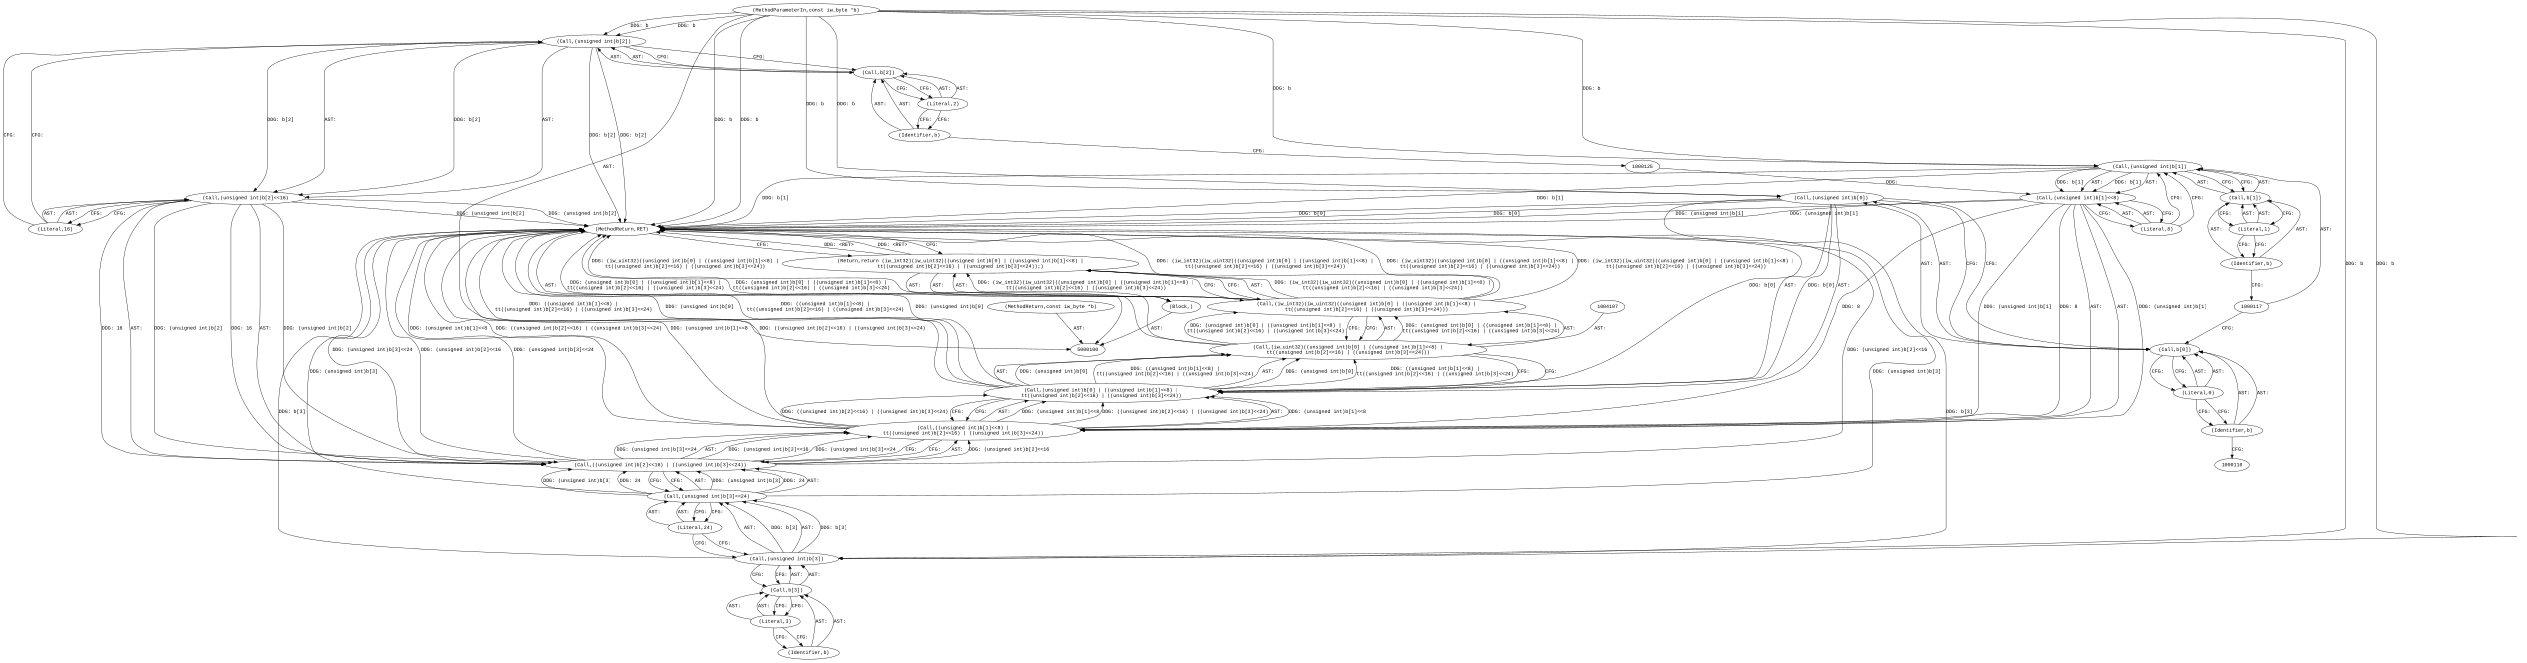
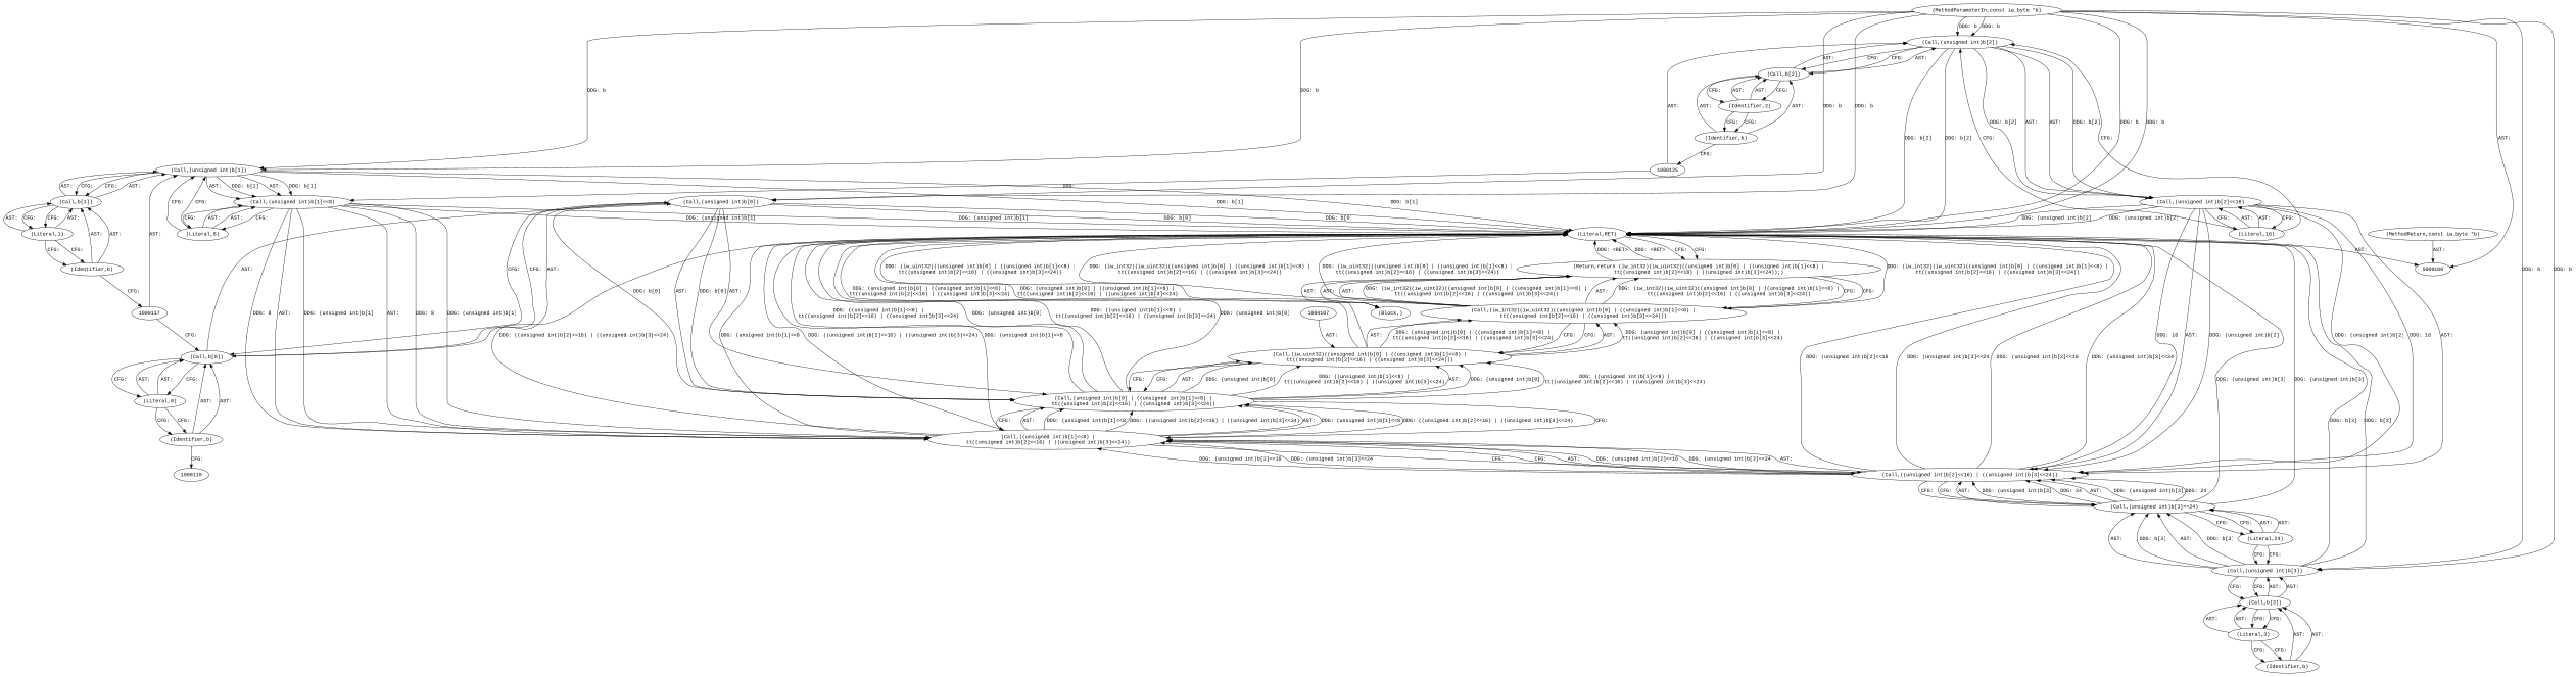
  digraph {
    fontname="Liberation Mono"
    node [fontname="Liberation Mono"]
    edge [fontname="Liberation Mono"]
-   n1 [label="(MethodReturn,RET)"]
+   n1 [label="(Literal,RET)"]
    n2 [label="(Return,return (iw_int32)(iw_uint32)((unsigned int)b[0] | ((unsigned int)b[1]<<8) |\n\t\t((unsigned int)b[2]<<16) | ((unsigned int)b[3]<<24));)"]
    n3 [label=5000100]
    n4 [label="(Block,)"]
    n5 [label="(Call,(iw_int32)(iw_uint32)((unsigned int)b[0] | ((unsigned int)b[1]<<8) |\n\t\t((unsigned int)b[2]<<16) | ((unsigned int)b[3]<<24)))"]
    n6 [label="(MethodParameterIn,const iw_byte *b)"]
    n7 [label="(Call,(unsigned int)b[0])"]
    n8 [label="(Call,(unsigned int)b[1])"]
    n9 [label="(Call,(unsigned int)b[2])"]
    n10 [label="(Call,(unsigned int)b[3])"]
    n11 [label="(Call,(unsigned int)b[0] | ((unsigned int)b[1]<<8) |\n\t\t((unsigned int)b[2]<<16) | ((unsigned int)b[3]<<24))"]
    n12 [label="(Call,b[0])"]
    n13 [label="(Call,(unsigned int)b[1]<<8)"]
    n14 [label="(Call,b[1])"]
    n15 [label="(Call,b[2])"]
    n16 [label="(Call,(unsigned int)b[2]<<16)"]
    n17 [label="(Call,(unsigned int)b[3]<<24)"]
    n18 [label="(Call,b[3])"]
    n19 [label="(MethodReturn,const iw_byte *b)"]
    n20 [label="(Call,(iw_uint32)((unsigned int)b[0] | ((unsigned int)b[1]<<8) |\n\t\t((unsigned int)b[2]<<16) | ((unsigned int)b[3]<<24)))"]
    n21 [label="(Call,((unsigned int)b[1]<<8) |\n\t\t((unsigned int)b[2]<<16) | ((unsigned int)b[3]<<24))"]
    n22 [label="(Call,((unsigned int)b[2]<<16) | ((unsigned int)b[3]<<24))"]
    n23 [label="(Literal,0)"]
    n24 [label="(Identifier,b)"]
    1000110
    n26 [label="(Literal,8)"]
    n27 [label="(Literal,1)"]
    n28 [label="(Identifier,b)"]
    1000117
-   n30 [label="(Literal,2)"]
+   n30 [label="(Identifier,2)"]
    n31 [label="(Identifier,b)"]
    1000125
    n33 [label="(Literal,24)"]
    n34 [label="(Literal,16)"]
    n35 [label="(Literal,3)"]
    n36 [label="(Identifier,b)"]
    n37 [label=1004107]
    n1 -> n2 [label="CFG: "]
    n1 -> n2 [label="CFG: "]
    n1 -> n3 [label="AST: "]
    n2 -> n1 [label="DDG: <RET>"]
    n2 -> n1 [label="DDG: <RET>"]
    n2 -> n4 [label="AST: "]
    n2 -> n4 [label="AST: "]
    n2 -> n5 [label="CFG: "]
    n2 -> n5 [label="CFG: "]
-   n4 -> n3 [label="AST: "]
    n5 -> n1 [label="DDG: (iw_int32)(iw_uint32)((unsigned int)b[0] | ((unsigned int)b[1]<<8) |\n\t\t((unsigned int)b[2]<<16) | ((unsigned int)b[3]<<24))"]
    n5 -> n1 [label="DDG: (iw_uint32)((unsigned int)b[0] | ((unsigned int)b[1]<<8) |\n\t\t((unsigned int)b[2]<<16) | ((unsigned int)b[3]<<24))"]
    n5 -> n1 [label="DDG: (iw_int32)(iw_uint32)((unsigned int)b[0] | ((unsigned int)b[1]<<8) |\n\t\t((unsigned int)b[2]<<16) | ((unsigned int)b[3]<<24))"]
    n5 -> n1 [label="DDG: (iw_uint32)((unsigned int)b[0] | ((unsigned int)b[1]<<8) |\n\t\t((unsigned int)b[2]<<16) | ((unsigned int)b[3]<<24))"]
    n5 -> n2 [label="AST: "]
    n5 -> n2 [label="DDG: (iw_int32)(iw_uint32)((unsigned int)b[0] | ((unsigned int)b[1]<<8) |\n\t\t((unsigned int)b[2]<<16) | ((unsigned int)b[3]<<24))"]
    n5 -> n2 [label="AST: "]
    n5 -> n2 [label="DDG: (iw_int32)(iw_uint32)((unsigned int)b[0] | ((unsigned int)b[1]<<8) |\n\t\t((unsigned int)b[2]<<16) | ((unsigned int)b[3]<<24))"]
    n5 -> n20 [label="CFG: "]
    n5 -> n20 [label="CFG: "]
    n6 -> n1 [label="DDG: b"]
    n6 -> n1 [label="DDG: b"]
    n6 -> n3 [label="AST: "]
    n6 -> n7 [label="DDG: b"]
    n6 -> n7 [label="DDG: b"]
    n6 -> n8 [label="DDG: b"]
    n6 -> n8 [label="DDG: b"]
    n6 -> n9 [label="DDG: b"]
    n6 -> n9 [label="DDG: b"]
    n6 -> n10 [label="DDG: b"]
    n6 -> n10 [label="DDG: b"]
    n7 -> n1 [label="DDG: b[0]"]
    n7 -> n1 [label="DDG: b[0]"]
    n7 -> n11 [label="AST: "]
    n7 -> n11 [label="DDG: b[0]"]
    n7 -> n11 [label="AST: "]
    n7 -> n11 [label="DDG: b[0]"]
    n7 -> n12 [label="CFG: "]
    n7 -> n12 [label="CFG: "]
    n8 -> n1 [label="DDG: b[1]"]
    n8 -> n1 [label="DDG: b[1]"]
    n8 -> n13 [label="AST: "]
    n8 -> n13 [label="DDG: b[1]"]
    n8 -> n13 [label="AST: "]
    n8 -> n13 [label="DDG: b[1]"]
    n8 -> n14 [label="CFG: "]
    n8 -> n14 [label="CFG: "]
    n9 -> n1 [label="DDG: b[2]"]
    n9 -> n1 [label="DDG: b[2]"]
    n9 -> n15 [label="CFG: "]
    n9 -> n15 [label="CFG: "]
    n9 -> n16 [label="AST: "]
    n9 -> n16 [label="DDG: b[2]"]
    n9 -> n16 [label="AST: "]
    n9 -> n16 [label="DDG: b[2]"]
    n10 -> n1 [label="DDG: b[3]"]
    n10 -> n1 [label="DDG: b[3]"]
    n10 -> n17 [label="AST: "]
    n10 -> n17 [label="DDG: b[3]"]
    n10 -> n17 [label="AST: "]
    n10 -> n17 [label="DDG: b[3]"]
    n10 -> n18 [label="CFG: "]
    n10 -> n18 [label="CFG: "]
    n11 -> n1 [label="DDG: ((unsigned int)b[1]<<8) |\n\t\t((unsigned int)b[2]<<16) | ((unsigned int)b[3]<<24)"]
    n11 -> n1 [label="DDG: (unsigned int)b[0]"]
    n11 -> n1 [label="DDG: ((unsigned int)b[1]<<8) |\n\t\t((unsigned int)b[2]<<16) | ((unsigned int)b[3]<<24)"]
    n11 -> n1 [label="DDG: (unsigned int)b[0]"]
    n11 -> n20 [label="AST: "]
    n11 -> n20 [label="DDG: (unsigned int)b[0]"]
    n11 -> n20 [label="DDG: ((unsigned int)b[1]<<8) |\n\t\t((unsigned int)b[2]<<16) | ((unsigned int)b[3]<<24)"]
    n11 -> n20 [label="AST: "]
    n11 -> n20 [label="DDG: (unsigned int)b[0]"]
    n11 -> n20 [label="DDG: ((unsigned int)b[1]<<8) |\n\t\t((unsigned int)b[2]<<16) | ((unsigned int)b[3]<<24)"]
    n11 -> n21 [label="CFG: "]
    n11 -> n21 [label="CFG: "]
    n12 -> n7 [label="AST: "]
    n12 -> n7 [label="AST: "]
    n12 -> n23 [label="CFG: "]
    n12 -> n23 [label="CFG: "]
    n13 -> n1 [label="DDG: (unsigned int)b[1]"]
    n13 -> n1 [label="DDG: (unsigned int)b[1]"]
    n13 -> n21 [label="AST: "]
    n13 -> n21 [label="DDG: (unsigned int)b[1]"]
    n13 -> n21 [label="DDG: 8"]
    n13 -> n21 [label="AST: "]
    n13 -> n21 [label="DDG: (unsigned int)b[1]"]
    n13 -> n21 [label="DDG: 8"]
    n13 -> n26 [label="CFG: "]
    n13 -> n26 [label="CFG: "]
    n14 -> n8 [label="AST: "]
    n14 -> n8 [label="AST: "]
    n14 -> n27 [label="CFG: "]
    n14 -> n27 [label="CFG: "]
    n15 -> n9 [label="AST: "]
    n15 -> n9 [label="AST: "]
    n15 -> n30 [label="CFG: "]
    n15 -> n30 [label="CFG: "]
    n16 -> n1 [label="DDG: (unsigned int)b[2]"]
    n16 -> n1 [label="DDG: (unsigned int)b[2]"]
    n16 -> n22 [label="AST: "]
    n16 -> n22 [label="DDG: (unsigned int)b[2]"]
    n16 -> n22 [label="DDG: 16"]
    n16 -> n22 [label="AST: "]
    n16 -> n22 [label="DDG: (unsigned int)b[2]"]
    n16 -> n22 [label="DDG: 16"]
    n16 -> n34 [label="CFG: "]
    n16 -> n34 [label="CFG: "]
    n17 -> n1 [label="DDG: (unsigned int)b[3]"]
    n17 -> n1 [label="DDG: (unsigned int)b[3]"]
    n17 -> n22 [label="AST: "]
    n17 -> n22 [label="DDG: (unsigned int)b[3]"]
    n17 -> n22 [label="DDG: 24"]
    n17 -> n22 [label="AST: "]
    n17 -> n22 [label="DDG: (unsigned int)b[3]"]
    n17 -> n22 [label="DDG: 24"]
    n17 -> n33 [label="CFG: "]
    n17 -> n33 [label="CFG: "]
    n18 -> n10 [label="AST: "]
    n18 -> n10 [label="AST: "]
    n18 -> n35 [label="CFG: "]
    n18 -> n35 [label="CFG: "]
    n19 -> n3 [label="AST: "]
    n20 -> n1 [label="DDG: (unsigned int)b[0] | ((unsigned int)b[1]<<8) |\n\t\t((unsigned int)b[2]<<16) | ((unsigned int)b[3]<<24)"]
    n20 -> n1 [label="DDG: (unsigned int)b[0] | ((unsigned int)b[1]<<8) |\n\t\t((unsigned int)b[2]<<16) | ((unsigned int)b[3]<<24)"]
    n20 -> n5 [label="AST: "]
    n20 -> n5 [label="DDG: (unsigned int)b[0] | ((unsigned int)b[1]<<8) |\n\t\t((unsigned int)b[2]<<16) | ((unsigned int)b[3]<<24)"]
    n20 -> n5 [label="AST: "]
    n20 -> n5 [label="DDG: (unsigned int)b[0] | ((unsigned int)b[1]<<8) |\n\t\t((unsigned int)b[2]<<16) | ((unsigned int)b[3]<<24)"]
    n20 -> n11 [label="CFG: "]
    n20 -> n11 [label="CFG: "]
    n21 -> n1 [label="DDG: (unsigned int)b[1]<<8"]
    n21 -> n1 [label="DDG: ((unsigned int)b[2]<<16) | ((unsigned int)b[3]<<24)"]
    n21 -> n1 [label="DDG: (unsigned int)b[1]<<8"]
    n21 -> n1 [label="DDG: ((unsigned int)b[2]<<16) | ((unsigned int)b[3]<<24)"]
    n21 -> n11 [label="AST: "]
    n21 -> n11 [label="DDG: (unsigned int)b[1]<<8"]
    n21 -> n11 [label="DDG: ((unsigned int)b[2]<<16) | ((unsigned int)b[3]<<24)"]
    n21 -> n11 [label="AST: "]
    n21 -> n11 [label="DDG: (unsigned int)b[1]<<8"]
    n21 -> n11 [label="DDG: ((unsigned int)b[2]<<16) | ((unsigned int)b[3]<<24)"]
    n21 -> n22 [label="CFG: "]
    n21 -> n22 [label="CFG: "]
    n22 -> n1 [label="DDG: (unsigned int)b[2]<<16"]
    n22 -> n1 [label="DDG: (unsigned int)b[3]<<24"]
    n22 -> n1 [label="DDG: (unsigned int)b[2]<<16"]
    n22 -> n1 [label="DDG: (unsigned int)b[3]<<24"]
    n22 -> n17 [label="CFG: "]
    n22 -> n17 [label="CFG: "]
    n22 -> n21 [label="AST: "]
    n22 -> n21 [label="DDG: (unsigned int)b[2]<<16"]
    n22 -> n21 [label="DDG: (unsigned int)b[3]<<24"]
    n22 -> n21 [label="AST: "]
    n22 -> n21 [label="DDG: (unsigned int)b[2]<<16"]
    n22 -> n21 [label="DDG: (unsigned int)b[3]<<24"]
    n23 -> n12 [label="AST: "]
    n23 -> n12 [label="AST: "]
    n23 -> n24 [label="CFG: "]
    n23 -> n24 [label="CFG: "]
    n24 -> n12 [label="AST: "]
    n24 -> n12 [label="AST: "]
    n24 -> 1000110 [label="CFG: "]
    n26 -> n8 [label="CFG: "]
    n26 -> n8 [label="CFG: "]
    n26 -> n13 [label="AST: "]
    n26 -> n13 [label="AST: "]
    n27 -> n14 [label="AST: "]
    n27 -> n14 [label="AST: "]
    n27 -> n28 [label="CFG: "]
    n27 -> n28 [label="CFG: "]
    n28 -> n14 [label="AST: "]
    n28 -> n14 [label="AST: "]
    n28 -> 1000117 [label="CFG: "]
    1000117 -> n8 [label="AST: "]
    1000117 -> n12 [label="CFG: "]
    n30 -> n15 [label="AST: "]
    n30 -> n15 [label="AST: "]
    n30 -> n31 [label="CFG: "]
    n30 -> n31 [label="CFG: "]
    n31 -> n15 [label="AST: "]
    n31 -> n15 [label="AST: "]
    n31 -> 1000125 [label="CFG: "]
+   1000125 -> n9 [label="AST: "]
    1000125 -> n13 [label="DDG: "]
    n33 -> n10 [label="CFG: "]
    n33 -> n10 [label="CFG: "]
    n33 -> n17 [label="AST: "]
    n33 -> n17 [label="AST: "]
    n34 -> n9 [label="CFG: "]
    n34 -> n9 [label="CFG: "]
    n34 -> n16 [label="AST: "]
    n34 -> n16 [label="AST: "]
    n35 -> n18 [label="AST: "]
    n35 -> n18 [label="AST: "]
    n35 -> n36 [label="CFG: "]
    n35 -> n36 [label="CFG: "]
    n36 -> n18 [label="AST: "]
    n36 -> n18 [label="AST: "]
    n37 -> n20 [label="AST: "]
  }
